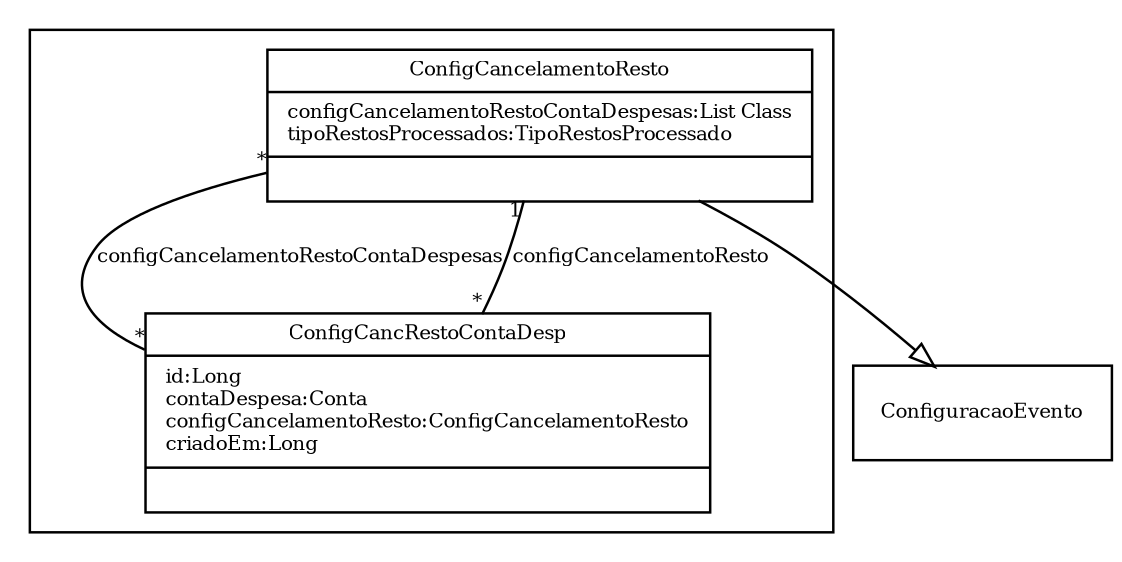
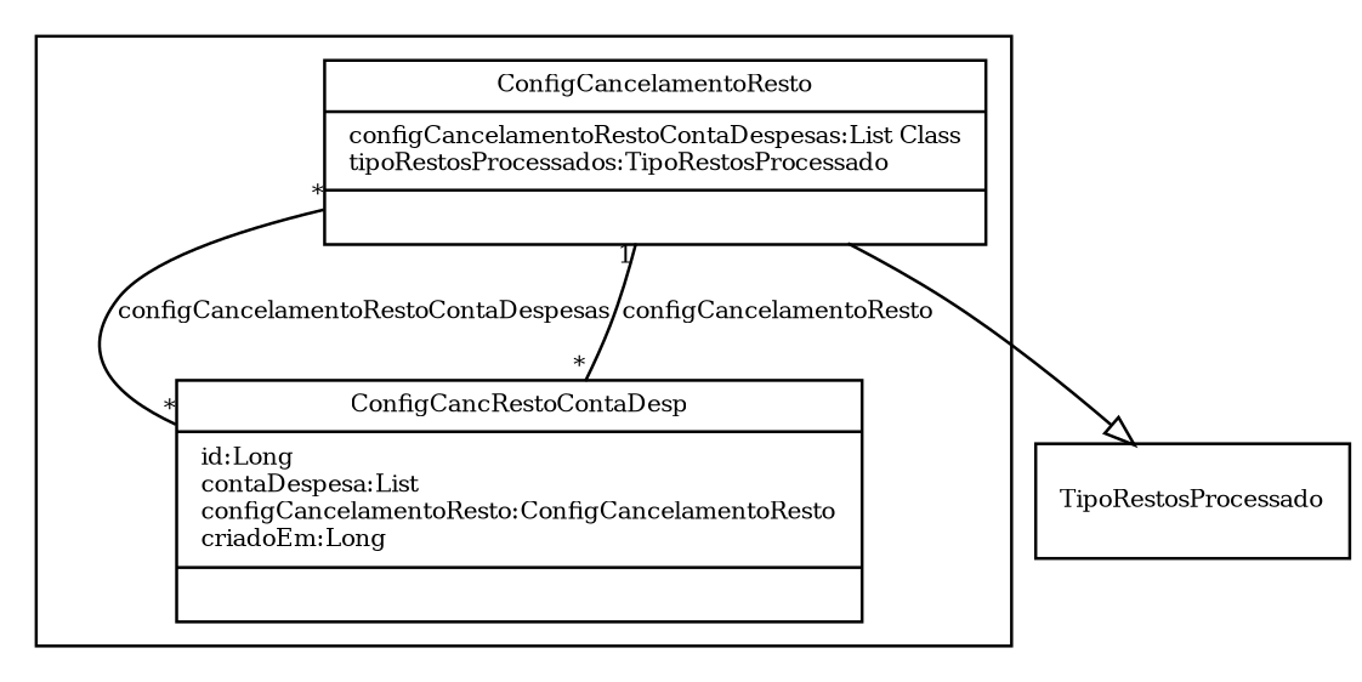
  digraph {
    fontname="Times-Roman"
    fontsize=8
    node [fontname="Times-Roman" fontsize=8 shape=record]
    edge [arrowhead=none fontname="Times-Roman" fontsize=8 taillabel="*"]
    n1 [label="{ConfigCancelamentoResto|configCancelamentoRestoContaDespesas:List Class\ltipoRestosProcessados:TipoRestosProcessado\l|\l}"]
-   n2 [label="{ConfigCancRestoContaDesp|id:Long\lcontaDespesa:Conta\lconfigCancelamentoResto:ConfigCancelamentoResto\lcriadoEm:Long\l|\l}"]
-   ConfiguracaoEvento
+   n2 [label="{ConfigCancRestoContaDesp|id:Long\lcontaDespesa:List\lconfigCancelamentoResto:ConfigCancelamentoResto\lcriadoEm:Long\l|\l}"]
+   ConfiguracaoEvento [label=TipoRestosProcessado]
    subgraph cluster_1 {
      n1
      n2
    }
    n1 -> n2 [headlabel="*" label=configCancelamentoRestoContaDespesas]
    n1 -> ConfiguracaoEvento [arrowhead=empty taillabel=""]
    n2 -> n1 [headlabel=1 label=configCancelamentoResto]
  }
